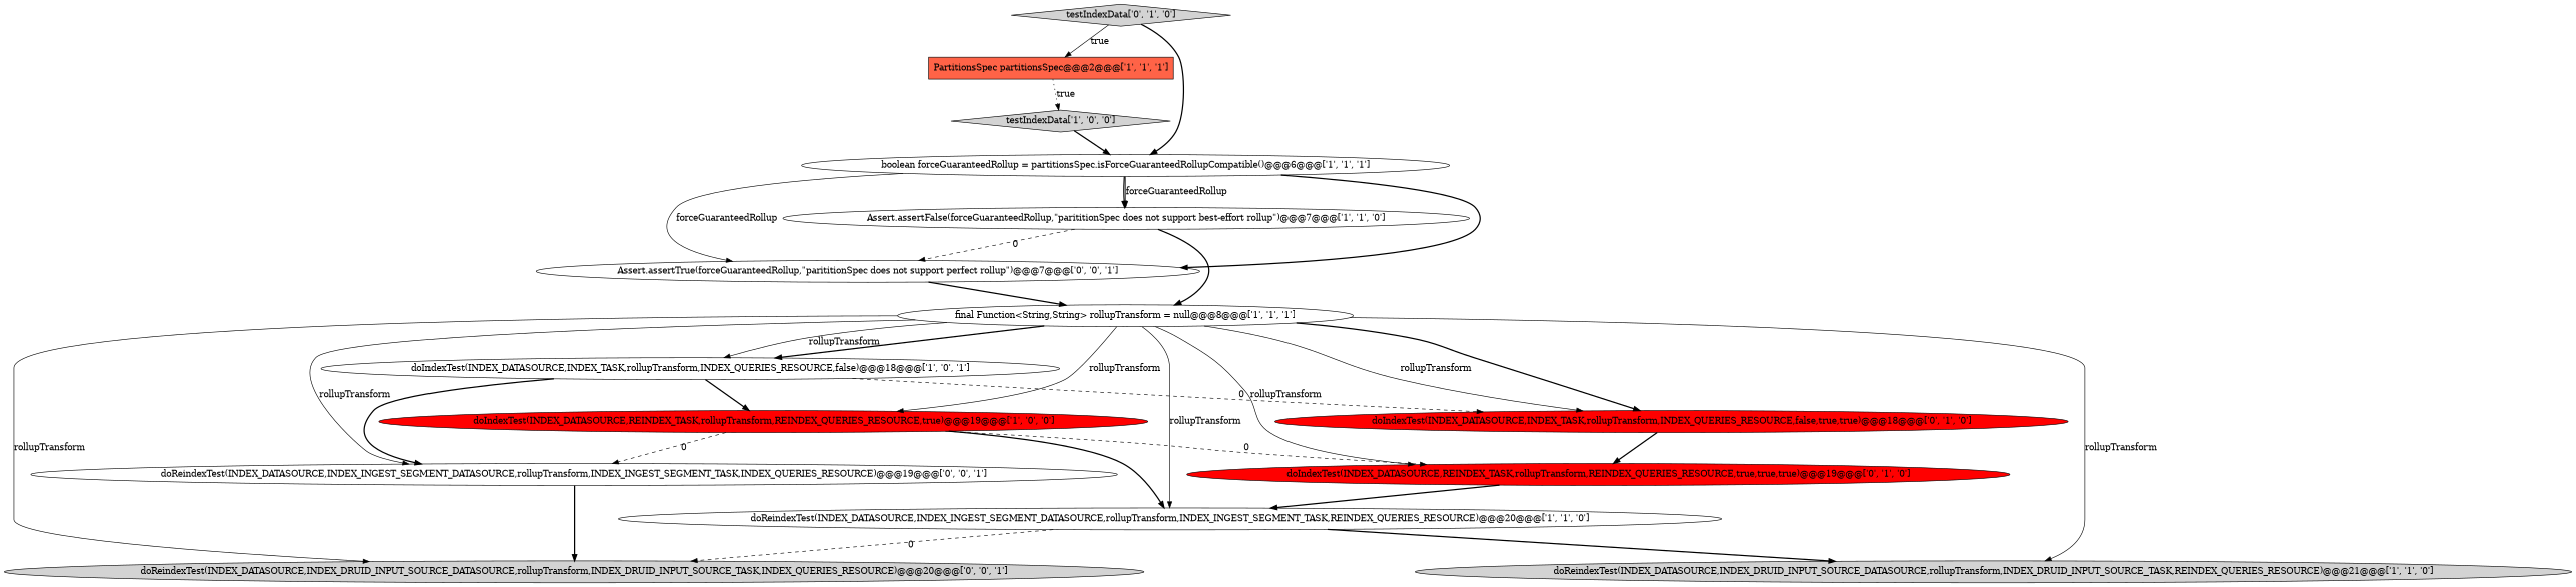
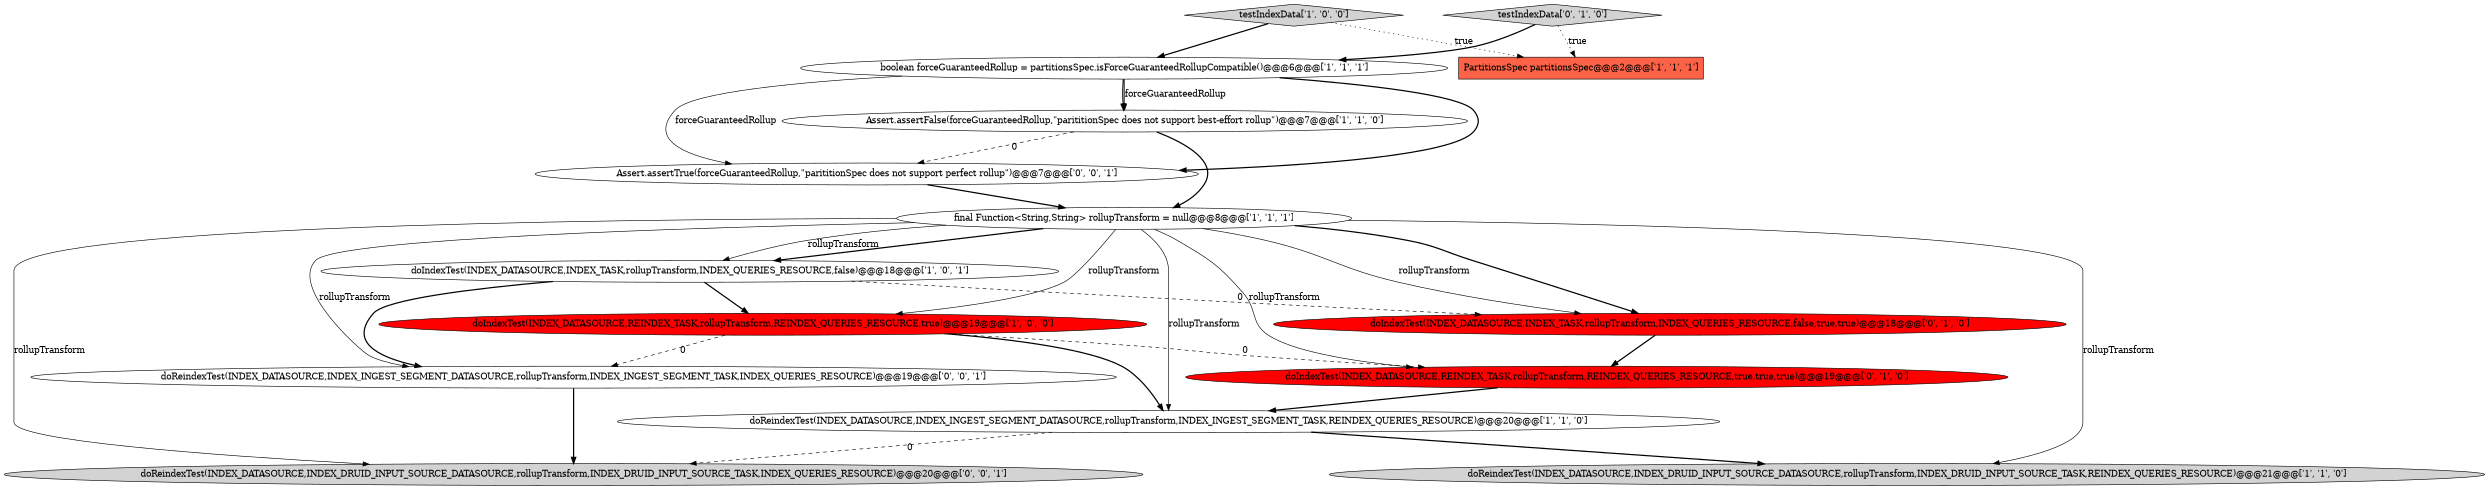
  digraph {
    node [fillcolor=white shape=ellipse style=filled]
    edge [style=bold]
    n1 [label="final Function<String,String> rollupTransform = null@@@8@@@['1', '1', '1']"]
    n2 [fillcolor=red label="doIndexTest(INDEX_DATASOURCE,REINDEX_TASK,rollupTransform,REINDEX_QUERIES_RESOURCE,true)@@@19@@@['1', '0', '0']"]
    n3 [fillcolor=lightgray label="doReindexTest(INDEX_DATASOURCE,INDEX_DRUID_INPUT_SOURCE_DATASOURCE,rollupTransform,INDEX_DRUID_INPUT_SOURCE_TASK,REINDEX_QUERIES_RESOURCE)@@@21@@@['1', '1', '0']"]
    n4 [label="doReindexTest(INDEX_DATASOURCE,INDEX_INGEST_SEGMENT_DATASOURCE,rollupTransform,INDEX_INGEST_SEGMENT_TASK,INDEX_QUERIES_RESOURCE)@@@19@@@['0', '0', '1']"]
    n5 [fillcolor=red label="doIndexTest(INDEX_DATASOURCE,REINDEX_TASK,rollupTransform,REINDEX_QUERIES_RESOURCE,true,true,true)@@@19@@@['0', '1', '0']"]
    n6 [label="doReindexTest(INDEX_DATASOURCE,INDEX_INGEST_SEGMENT_DATASOURCE,rollupTransform,INDEX_INGEST_SEGMENT_TASK,REINDEX_QUERIES_RESOURCE)@@@20@@@['1', '1', '0']"]
    n7 [label="doIndexTest(INDEX_DATASOURCE,INDEX_TASK,rollupTransform,INDEX_QUERIES_RESOURCE,false)@@@18@@@['1', '0', '1']"]
    n8 [fillcolor=lightgray label="doReindexTest(INDEX_DATASOURCE,INDEX_DRUID_INPUT_SOURCE_DATASOURCE,rollupTransform,INDEX_DRUID_INPUT_SOURCE_TASK,INDEX_QUERIES_RESOURCE)@@@20@@@['0', '0', '1']"]
    n9 [fillcolor=red label="doIndexTest(INDEX_DATASOURCE,INDEX_TASK,rollupTransform,INDEX_QUERIES_RESOURCE,false,true,true)@@@18@@@['0', '1', '0']"]
    n10 [label="Assert.assertTrue(forceGuaranteedRollup,\"parititionSpec does not support perfect rollup\")@@@7@@@['0', '0', '1']"]
    n11 [label="boolean forceGuaranteedRollup = partitionsSpec.isForceGuaranteedRollupCompatible()@@@6@@@['1', '1', '1']"]
    n12 [label="Assert.assertFalse(forceGuaranteedRollup,\"parititionSpec does not support best-effort rollup\")@@@7@@@['1', '1', '0']"]
    n13 [fillcolor=tomato label="PartitionsSpec partitionsSpec@@@2@@@['1', '1', '1']" shape=box]
    n14 [fillcolor=lightgray label="testIndexData['1', '0', '0']" shape=diamond]
    n15 [fillcolor=lightgray label="testIndexData['0', '1', '0']" shape=diamond]
    n1 -> n2 [label=rollupTransform style=solid]
    n1 -> n3 [label=rollupTransform style=solid]
    n1 -> n4 [label=rollupTransform style=solid]
    n1 -> n5 [label=rollupTransform style=solid]
    n1 -> n6 [label=rollupTransform style=solid]
    n1 -> n7
    n1 -> n7 [label=rollupTransform style=solid]
    n1 -> n8 [label=rollupTransform style=solid]
    n1 -> n9
    n1 -> n9 [label=rollupTransform style=solid]
    n2 -> n4 [label=0 style=dashed]
    n2 -> n5 [label=0 style=dashed]
    n2 -> n6
    n4 -> n8
    n5 -> n6
    n6 -> n3
    n6 -> n8 [label=0 style=dashed]
    n7 -> n2
    n7 -> n4
    n7 -> n9 [label=0 style=dashed]
    n9 -> n5
    n10 -> n1
    n11 -> n10
    n11 -> n10 [label=forceGuaranteedRollup style=solid]
    n11 -> n12 [label=forceGuaranteedRollup style=solid]
    n11 -> n12
    n12 -> n1
    n12 -> n10 [label=0 style=dashed]
    n14 -> n11
-   n13 -> n14 [label=true style=dotted]
+   n14 -> n13 [label=true style=dotted]
    n15 -> n11
-   n15 -> n13 [label=true style=solid]
+   n15 -> n13 [label=true style=dotted]
  }
